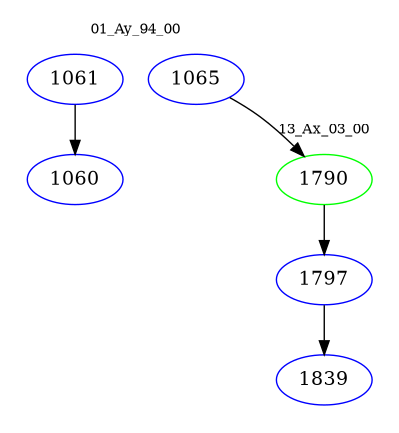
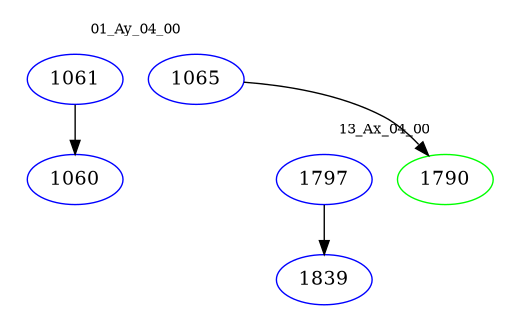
  digraph {
    node [color=blue]
    edge [color=black]
    n1 [color=green label=1790]
    n2 [label=1797]
    n3 [label=1839]
    n4 [label=1065]
    n5 [label=1061]
    n6 [label=1060]
    subgraph cluster_1 {
      color=white
      fontsize=10
-     label="13_Ax_03_00"
+     label="13_Ax_04_00"
      n1
      n2
      n3
    }
    subgraph cluster_2 {
      color=white
      fontsize=10
-     label="01_Ay_94_00"
+     label="01_Ay_04_00"
      n4
      n5
      n6
    }
-   n1 -> n2
    n2 -> n3
    n4 -> n1
    n5 -> n6
  }
